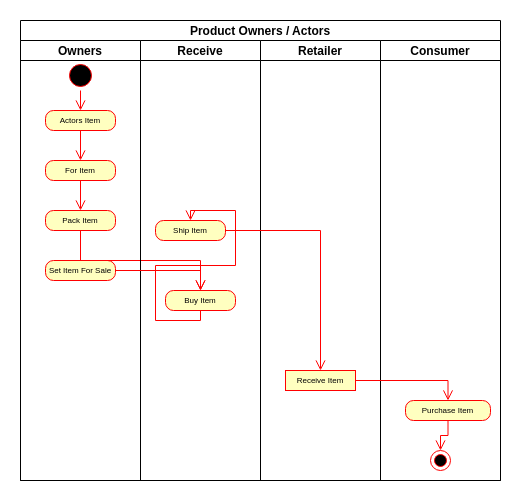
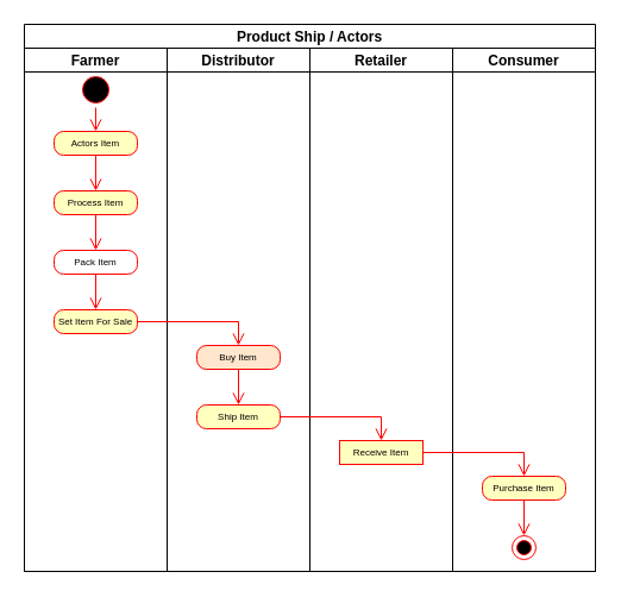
  <mxCell id="0" />
  <mxCell id="1" parent="0" />
- <mxCell id="2" value="Product Owners / Actors" style="swimlane;childLayout=stackLayout;resizeParent=1;resizeParentMax=0;startSize=20;" vertex="1" parent="1"><mxGeometry x="20" y="20" width="480" height="460" as="geometry"><mxRectangle x="290" y="130" width="60" height="20" as="alternateBounds" /></mxGeometry></mxCell>
- <mxCell id="3" value="Owners" style="swimlane;startSize=20;" vertex="1" parent="2"><mxGeometry y="20" width="120" height="440" as="geometry" /></mxCell>
+ <mxCell id="2" value="Product Ship / Actors" style="swimlane;childLayout=stackLayout;resizeParent=1;resizeParentMax=0;startSize=20;" vertex="1" parent="1"><mxGeometry x="20" y="20" width="480" height="460" as="geometry"><mxRectangle x="290" y="130" width="60" height="20" as="alternateBounds" /></mxGeometry></mxCell>
+ <mxCell id="3" value="Farmer" style="swimlane;startSize=20;" vertex="1" parent="2"><mxGeometry y="20" width="120" height="440" as="geometry" /></mxCell>
  <mxCell id="4" value="&lt;font style=&quot;font-size: 8px;&quot;&gt;Set Item For Sale&lt;br style=&quot;font-size: 8px;&quot;&gt;&lt;/font&gt;" style="rounded=1;whiteSpace=wrap;html=1;arcSize=40;fontColor=#000000;fillColor=#ffffc0;strokeColor=#ff0000;fontSize=8;" parent="3" vertex="1"><mxGeometry x="25" y="220" width="70" height="20" as="geometry" /></mxCell>
- <mxCell id="5" value="&lt;font style=&quot;font-size: 8px;&quot;&gt;Pack Item&lt;br style=&quot;font-size: 8px;&quot;&gt;&lt;/font&gt;" style="rounded=1;whiteSpace=wrap;html=1;arcSize=40;fontColor=#000000;fillColor=#ffffc0;strokeColor=#ff0000;fontSize=8;" parent="3" vertex="1"><mxGeometry x="25" y="170" width="70" height="20" as="geometry" /></mxCell>
- <mxCell id="6" value="&lt;font style=&quot;font-size: 8px;&quot;&gt;For Item&lt;br style=&quot;font-size: 8px;&quot;&gt;&lt;/font&gt;" style="rounded=1;whiteSpace=wrap;html=1;arcSize=40;fontColor=#000000;fillColor=#ffffc0;strokeColor=#ff0000;fontSize=8;" parent="3" vertex="1"><mxGeometry x="25" y="120" width="70" height="20" as="geometry" /></mxCell>
+ <mxCell id="5" value="&lt;font style=&quot;font-size: 8px;&quot;&gt;Pack Item&lt;br style=&quot;font-size: 8px;&quot;&gt;&lt;/font&gt;" style="rounded=1;whiteSpace=wrap;html=1;arcSize=40;fontColor=#000000;fillColor=#ffffff;strokeColor=#ff0000;fontSize=8;" parent="3" vertex="1"><mxGeometry x="25" y="170" width="70" height="20" as="geometry" /></mxCell>
+ <mxCell id="6" value="&lt;font style=&quot;font-size: 8px;&quot;&gt;Process Item&lt;br style=&quot;font-size: 8px;&quot;&gt;&lt;/font&gt;" style="rounded=1;whiteSpace=wrap;html=1;arcSize=40;fontColor=#000000;fillColor=#ffffc0;strokeColor=#ff0000;fontSize=8;" parent="3" vertex="1"><mxGeometry x="25" y="120" width="70" height="20" as="geometry" /></mxCell>
  <mxCell id="7" value="&lt;font style=&quot;font-size: 8px;&quot;&gt;Actors Item&lt;br style=&quot;font-size: 8px;&quot;&gt;&lt;/font&gt;" style="rounded=1;whiteSpace=wrap;html=1;arcSize=40;fontColor=#000000;fillColor=#ffffc0;strokeColor=#ff0000;fontSize=8;" parent="3" vertex="1"><mxGeometry x="25" y="70" width="70" height="20" as="geometry" /></mxCell>
- <mxCell id="8" value="" style="edgeStyle=orthogonalEdgeStyle;html=1;verticalAlign=bottom;endArrow=open;endSize=8;strokeColor=#ff0000;rounded=0;exitX=0.5;exitY=1;exitDx=0;exitDy=0;fontSize=8;" parent="3" source="5" target="15" edge="1"><mxGeometry relative="1" as="geometry"><mxPoint x="-500" y="100" as="targetPoint" /><mxPoint x="-500" y="70.0" as="sourcePoint" /></mxGeometry></mxCell>
+ <mxCell id="8" value="" style="edgeStyle=orthogonalEdgeStyle;html=1;verticalAlign=bottom;endArrow=open;endSize=8;strokeColor=#ff0000;rounded=0;entryX=0.5;entryY=0;entryDx=0;entryDy=0;exitX=0.5;exitY=1;exitDx=0;exitDy=0;fontSize=8;" parent="3" source="5" target="4" edge="1"><mxGeometry relative="1" as="geometry"><mxPoint x="-500" y="100" as="targetPoint" /><mxPoint x="-500" y="70.0" as="sourcePoint" /></mxGeometry></mxCell>
  <mxCell id="9" value="" style="edgeStyle=orthogonalEdgeStyle;html=1;verticalAlign=bottom;endArrow=open;endSize=8;strokeColor=#ff0000;rounded=0;entryX=0.5;entryY=0;entryDx=0;entryDy=0;exitX=0.5;exitY=1;exitDx=0;exitDy=0;fontSize=8;" parent="3" source="6" target="5" edge="1"><mxGeometry relative="1" as="geometry"><mxPoint x="-510" y="90" as="targetPoint" /><mxPoint x="-510" y="60.0" as="sourcePoint" /></mxGeometry></mxCell>
  <mxCell id="10" value="" style="edgeStyle=orthogonalEdgeStyle;html=1;verticalAlign=bottom;endArrow=open;endSize=8;strokeColor=#ff0000;rounded=0;entryX=0.5;entryY=0;entryDx=0;entryDy=0;exitX=0.5;exitY=1;exitDx=0;exitDy=0;fontSize=8;" parent="3" source="7" target="6" edge="1"><mxGeometry relative="1" as="geometry"><mxPoint x="-510" y="40" as="targetPoint" /><mxPoint x="-510" as="sourcePoint" /></mxGeometry></mxCell>
  <mxCell id="11" value="" style="ellipse;html=1;shape=startState;fillColor=#000000;strokeColor=#ff0000;" parent="3" vertex="1"><mxGeometry x="45" y="20" width="30" height="30" as="geometry" /></mxCell>
  <mxCell id="12" value="" style="edgeStyle=orthogonalEdgeStyle;html=1;verticalAlign=bottom;endArrow=open;endSize=8;strokeColor=#ff0000;rounded=0;entryX=0.5;entryY=0;entryDx=0;entryDy=0;fontSize=8;" parent="3" source="11" target="7" edge="1"><mxGeometry relative="1" as="geometry"><mxPoint x="-520" y="20" as="targetPoint" /></mxGeometry></mxCell>
- <mxCell id="13" value="Receive" style="swimlane;startSize=20;" vertex="1" parent="2"><mxGeometry x="120" y="20" width="120" height="440" as="geometry" /></mxCell>
- <mxCell id="14" value="Ship Item" style="rounded=1;whiteSpace=wrap;html=1;arcSize=40;fontColor=#000000;fillColor=#ffffc0;strokeColor=#ff0000;fontSize=8;" parent="13" vertex="1"><mxGeometry x="15" y="180" width="70" height="20" as="geometry" /></mxCell>
- <mxCell id="15" value="&lt;div&gt;Buy Item&lt;/div&gt;" style="rounded=1;whiteSpace=wrap;html=1;arcSize=40;fontColor=#000000;fillColor=#ffffc0;strokeColor=#ff0000;fontSize=8;" parent="13" vertex="1"><mxGeometry x="25" y="250" width="70" height="20" as="geometry" /></mxCell>
+ <mxCell id="13" value="Distributor" style="swimlane;startSize=20;" vertex="1" parent="2"><mxGeometry x="120" y="20" width="120" height="440" as="geometry" /></mxCell>
+ <mxCell id="14" value="Ship Item" style="rounded=1;whiteSpace=wrap;html=1;arcSize=40;fontColor=#000000;fillColor=#ffffc0;strokeColor=#ff0000;fontSize=8;" parent="13" vertex="1"><mxGeometry x="25" y="300" width="70" height="20" as="geometry" /></mxCell>
+ <mxCell id="15" value="&lt;div&gt;Buy Item&lt;/div&gt;" style="rounded=1;whiteSpace=wrap;html=1;arcSize=40;fontColor=#000000;fillColor=#ffe6cc;strokeColor=#ff0000;fontSize=8;" parent="13" vertex="1"><mxGeometry x="25" y="250" width="70" height="20" as="geometry" /></mxCell>
  <mxCell id="16" value="" style="edgeStyle=orthogonalEdgeStyle;html=1;verticalAlign=bottom;endArrow=open;endSize=8;strokeColor=#ff0000;rounded=0;entryX=0.5;entryY=0;entryDx=0;entryDy=0;exitX=0.5;exitY=1;exitDx=0;exitDy=0;fontSize=8;" parent="13" source="15" target="14" edge="1"><mxGeometry relative="1" as="geometry"><mxPoint x="-620" y="200" as="targetPoint" /><mxPoint x="-620" y="170" as="sourcePoint" /></mxGeometry></mxCell>
  <mxCell id="17" value="Retailer" style="swimlane;startSize=20;" vertex="1" parent="2"><mxGeometry x="240" y="20" width="120" height="440" as="geometry" /></mxCell>
  <mxCell id="18" value="Receive Item" style="whiteSpace=wrap;html=1;arcSize=40;fontColor=#000000;fillColor=#ffffc0;strokeColor=#ff0000;fontSize=8;rounded=0;" parent="17" vertex="1"><mxGeometry x="25" y="330" width="70" height="20" as="geometry" /></mxCell>
  <mxCell id="19" value="Consumer" style="swimlane;startSize=20;" vertex="1" parent="2"><mxGeometry x="360" y="20" width="120" height="440" as="geometry" /></mxCell>
- <mxCell id="20" value="Purchase Item" style="rounded=1;whiteSpace=wrap;html=1;arcSize=40;fontColor=#000000;fillColor=#ffffc0;strokeColor=#ff0000;fontSize=8;" parent="19" vertex="1"><mxGeometry x="25" y="360" width="85" height="20" as="geometry" /></mxCell>
+ <mxCell id="20" value="Purchase Item" style="rounded=1;whiteSpace=wrap;html=1;arcSize=40;fontColor=#000000;fillColor=#ffffc0;strokeColor=#ff0000;fontSize=8;" parent="19" vertex="1"><mxGeometry x="25" y="360" width="70" height="20" as="geometry" /></mxCell>
  <mxCell id="21" value="" style="ellipse;html=1;shape=endState;fillColor=#000000;strokeColor=#ff0000;fontSize=8;" parent="19" vertex="1"><mxGeometry x="50" y="410" width="20" height="20" as="geometry" /></mxCell>
  <mxCell id="22" value="" style="edgeStyle=orthogonalEdgeStyle;html=1;verticalAlign=bottom;endArrow=open;endSize=8;strokeColor=#ff0000;rounded=0;entryX=0.5;entryY=0;entryDx=0;entryDy=0;exitX=0.5;exitY=1;exitDx=0;exitDy=0;fontSize=8;" parent="19" source="20" target="21" edge="1"><mxGeometry relative="1" as="geometry"><mxPoint x="70" y="360" as="targetPoint" /><mxPoint x="-5" y="340" as="sourcePoint" /></mxGeometry></mxCell>
  <mxCell id="23" value="" style="edgeStyle=orthogonalEdgeStyle;html=1;verticalAlign=bottom;endArrow=open;endSize=8;strokeColor=#ff0000;rounded=0;entryX=0.5;entryY=0;entryDx=0;entryDy=0;exitX=1;exitY=0.5;exitDx=0;exitDy=0;fontSize=8;" parent="2" source="18" target="20" edge="1"><mxGeometry relative="1" as="geometry"><mxPoint x="-390" y="250" as="targetPoint" /><mxPoint x="-465" y="230" as="sourcePoint" /></mxGeometry></mxCell>
  <mxCell id="24" value="" style="edgeStyle=orthogonalEdgeStyle;html=1;verticalAlign=bottom;endArrow=open;endSize=8;strokeColor=#ff0000;rounded=0;entryX=0.5;entryY=0;entryDx=0;entryDy=0;exitX=1;exitY=0.5;exitDx=0;exitDy=0;fontSize=8;" parent="2" source="14" target="18" edge="1"><mxGeometry relative="1" as="geometry"><mxPoint x="-285" y="290" as="targetPoint" /><mxPoint x="-360" y="270" as="sourcePoint" /></mxGeometry></mxCell>
  <mxCell id="25" value="" style="edgeStyle=orthogonalEdgeStyle;html=1;verticalAlign=bottom;endArrow=open;endSize=8;strokeColor=#ff0000;rounded=0;entryX=0.5;entryY=0;entryDx=0;entryDy=0;exitX=1;exitY=0.5;exitDx=0;exitDy=0;fontSize=8;" parent="2" source="4" target="15" edge="1"><mxGeometry relative="1" as="geometry"><mxPoint x="-510" y="210" as="targetPoint" /><mxPoint x="-510" y="180" as="sourcePoint" /></mxGeometry></mxCell>
